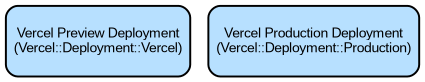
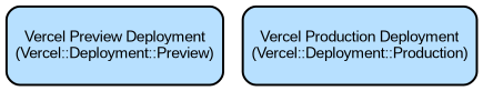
  digraph {
    node [color=black fillcolor="#B7E0FF" fontname=Arial shape=rectangle style="filled,bold,rounded"]
-   n1 [height=1 label="Vercel Preview Deployment\n(Vercel::Deployment::Vercel)"]
+   n1 [height=1 label="Vercel Preview Deployment\n(Vercel::Deployment::Preview)"]
    n2 [height=1 label="Vercel Production Deployment\n(Vercel::Deployment::Production)"]
  }
